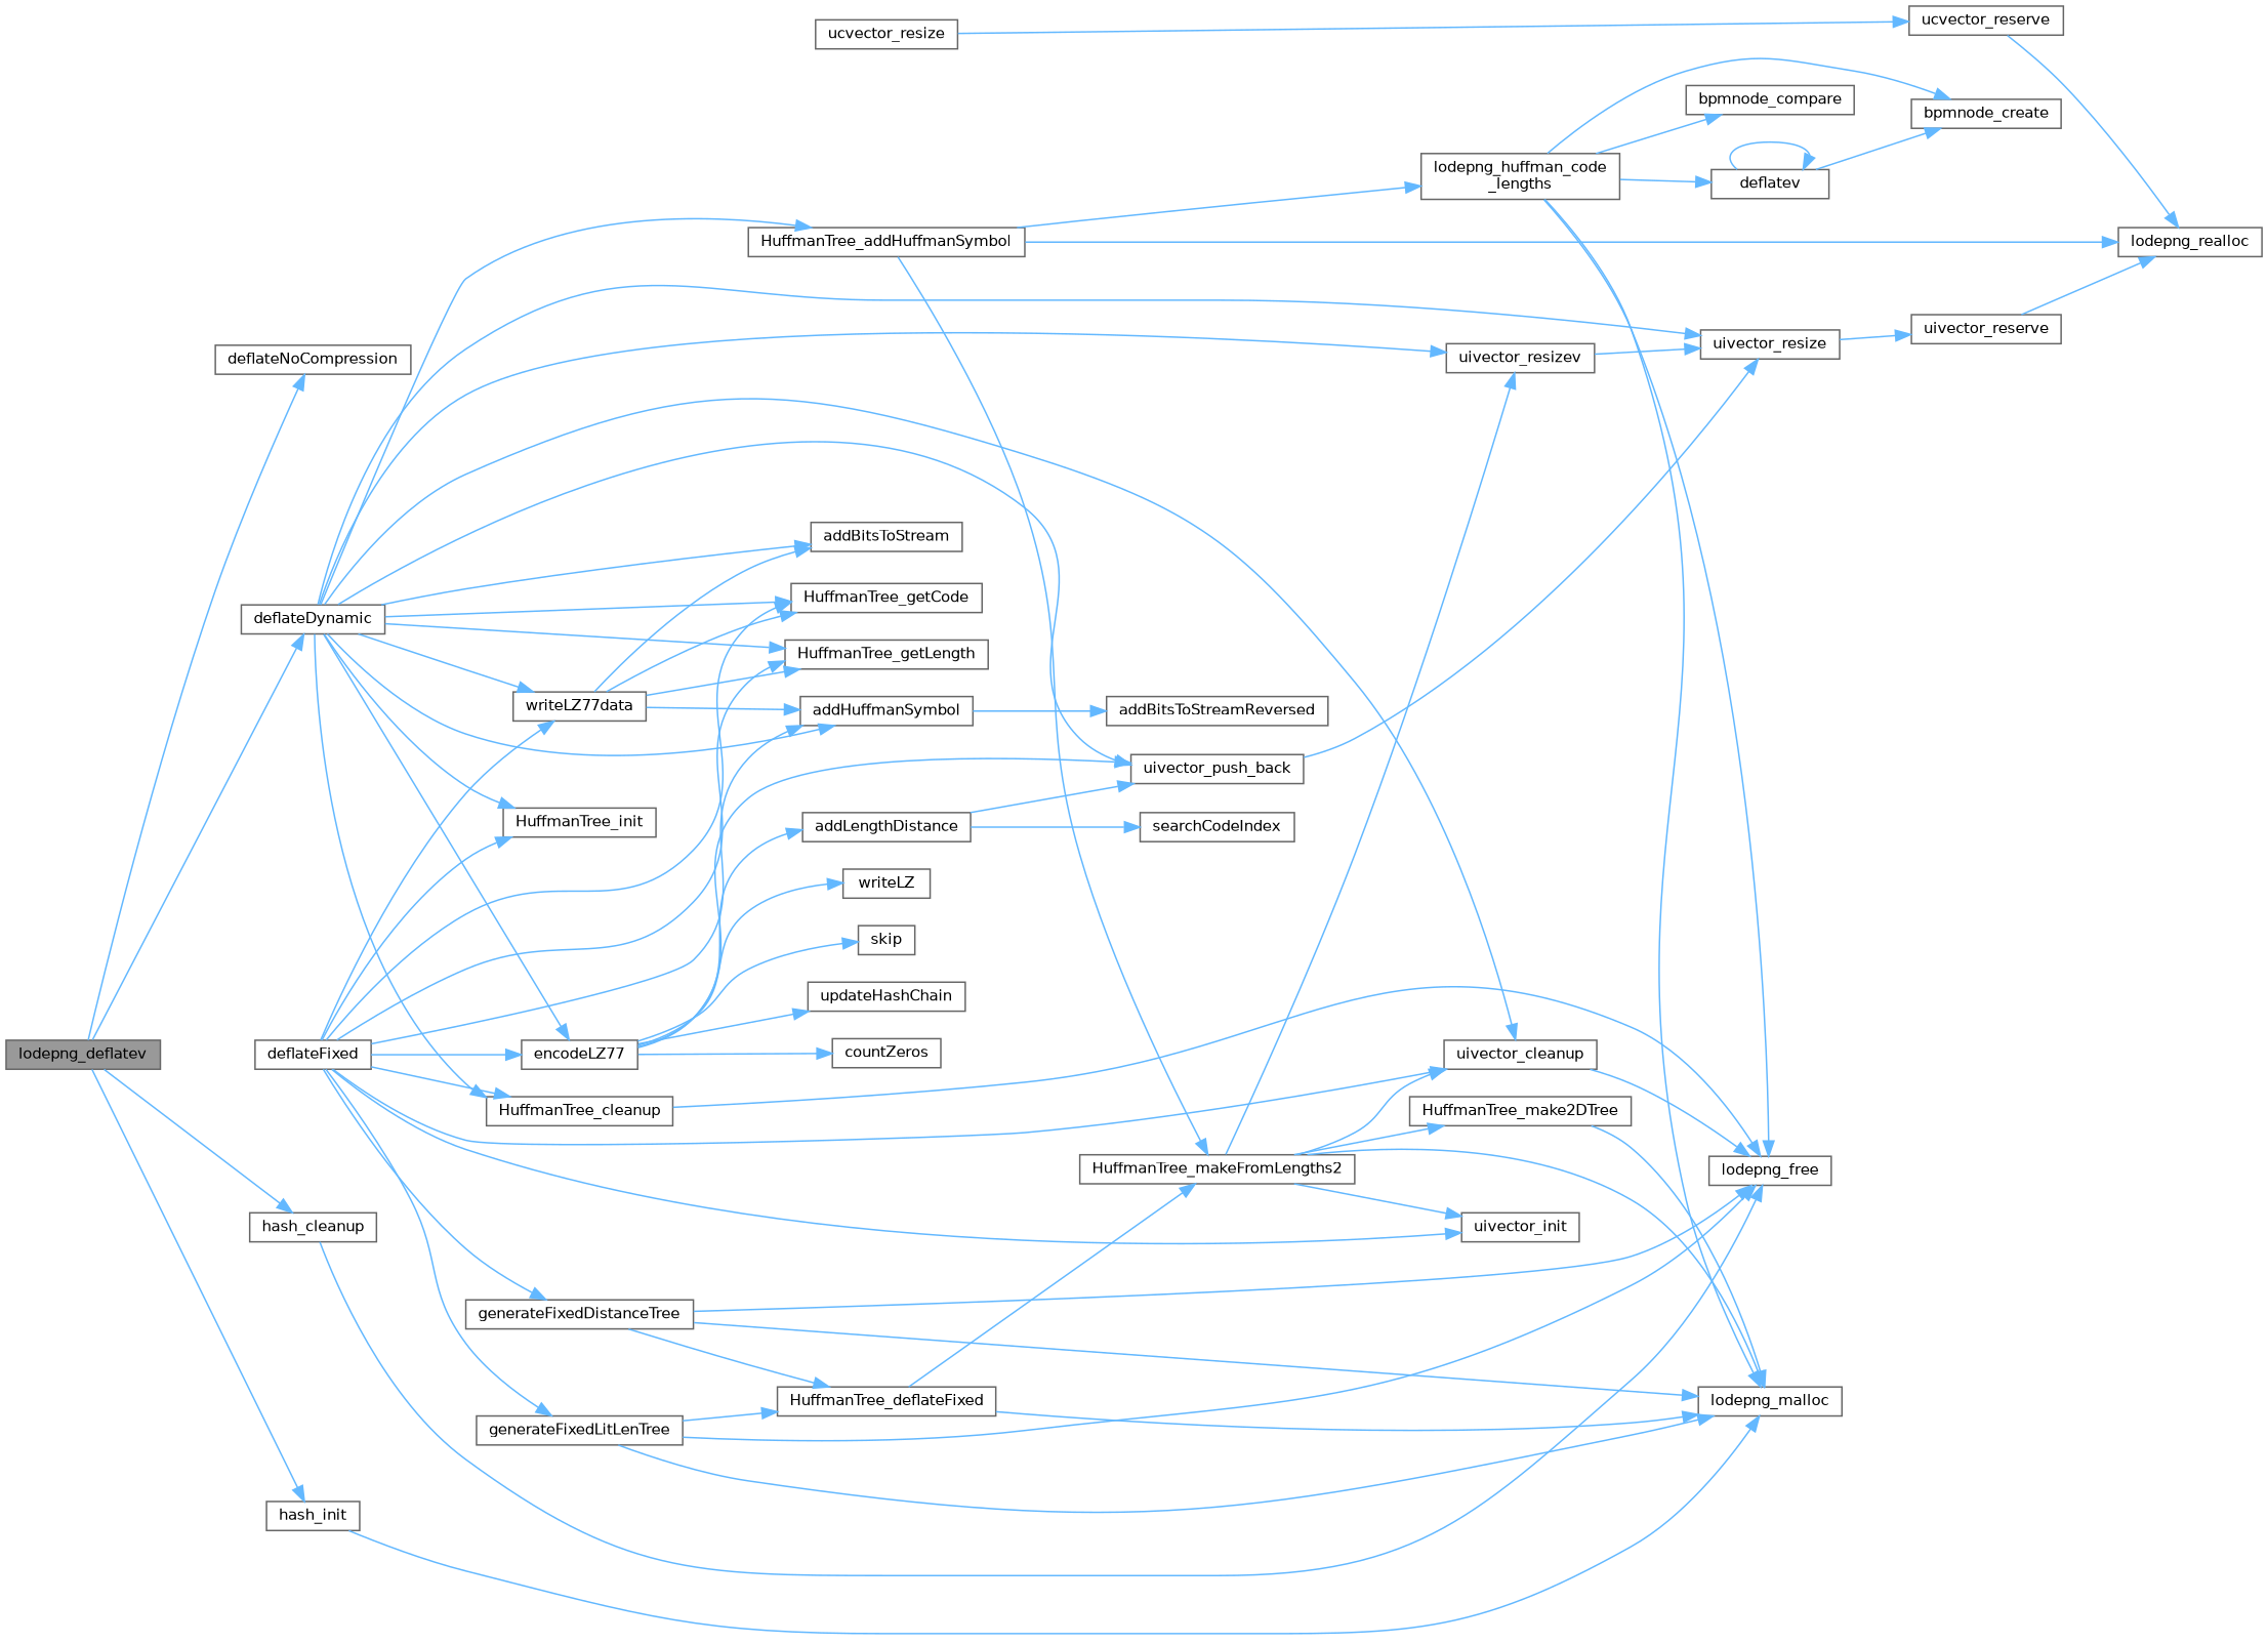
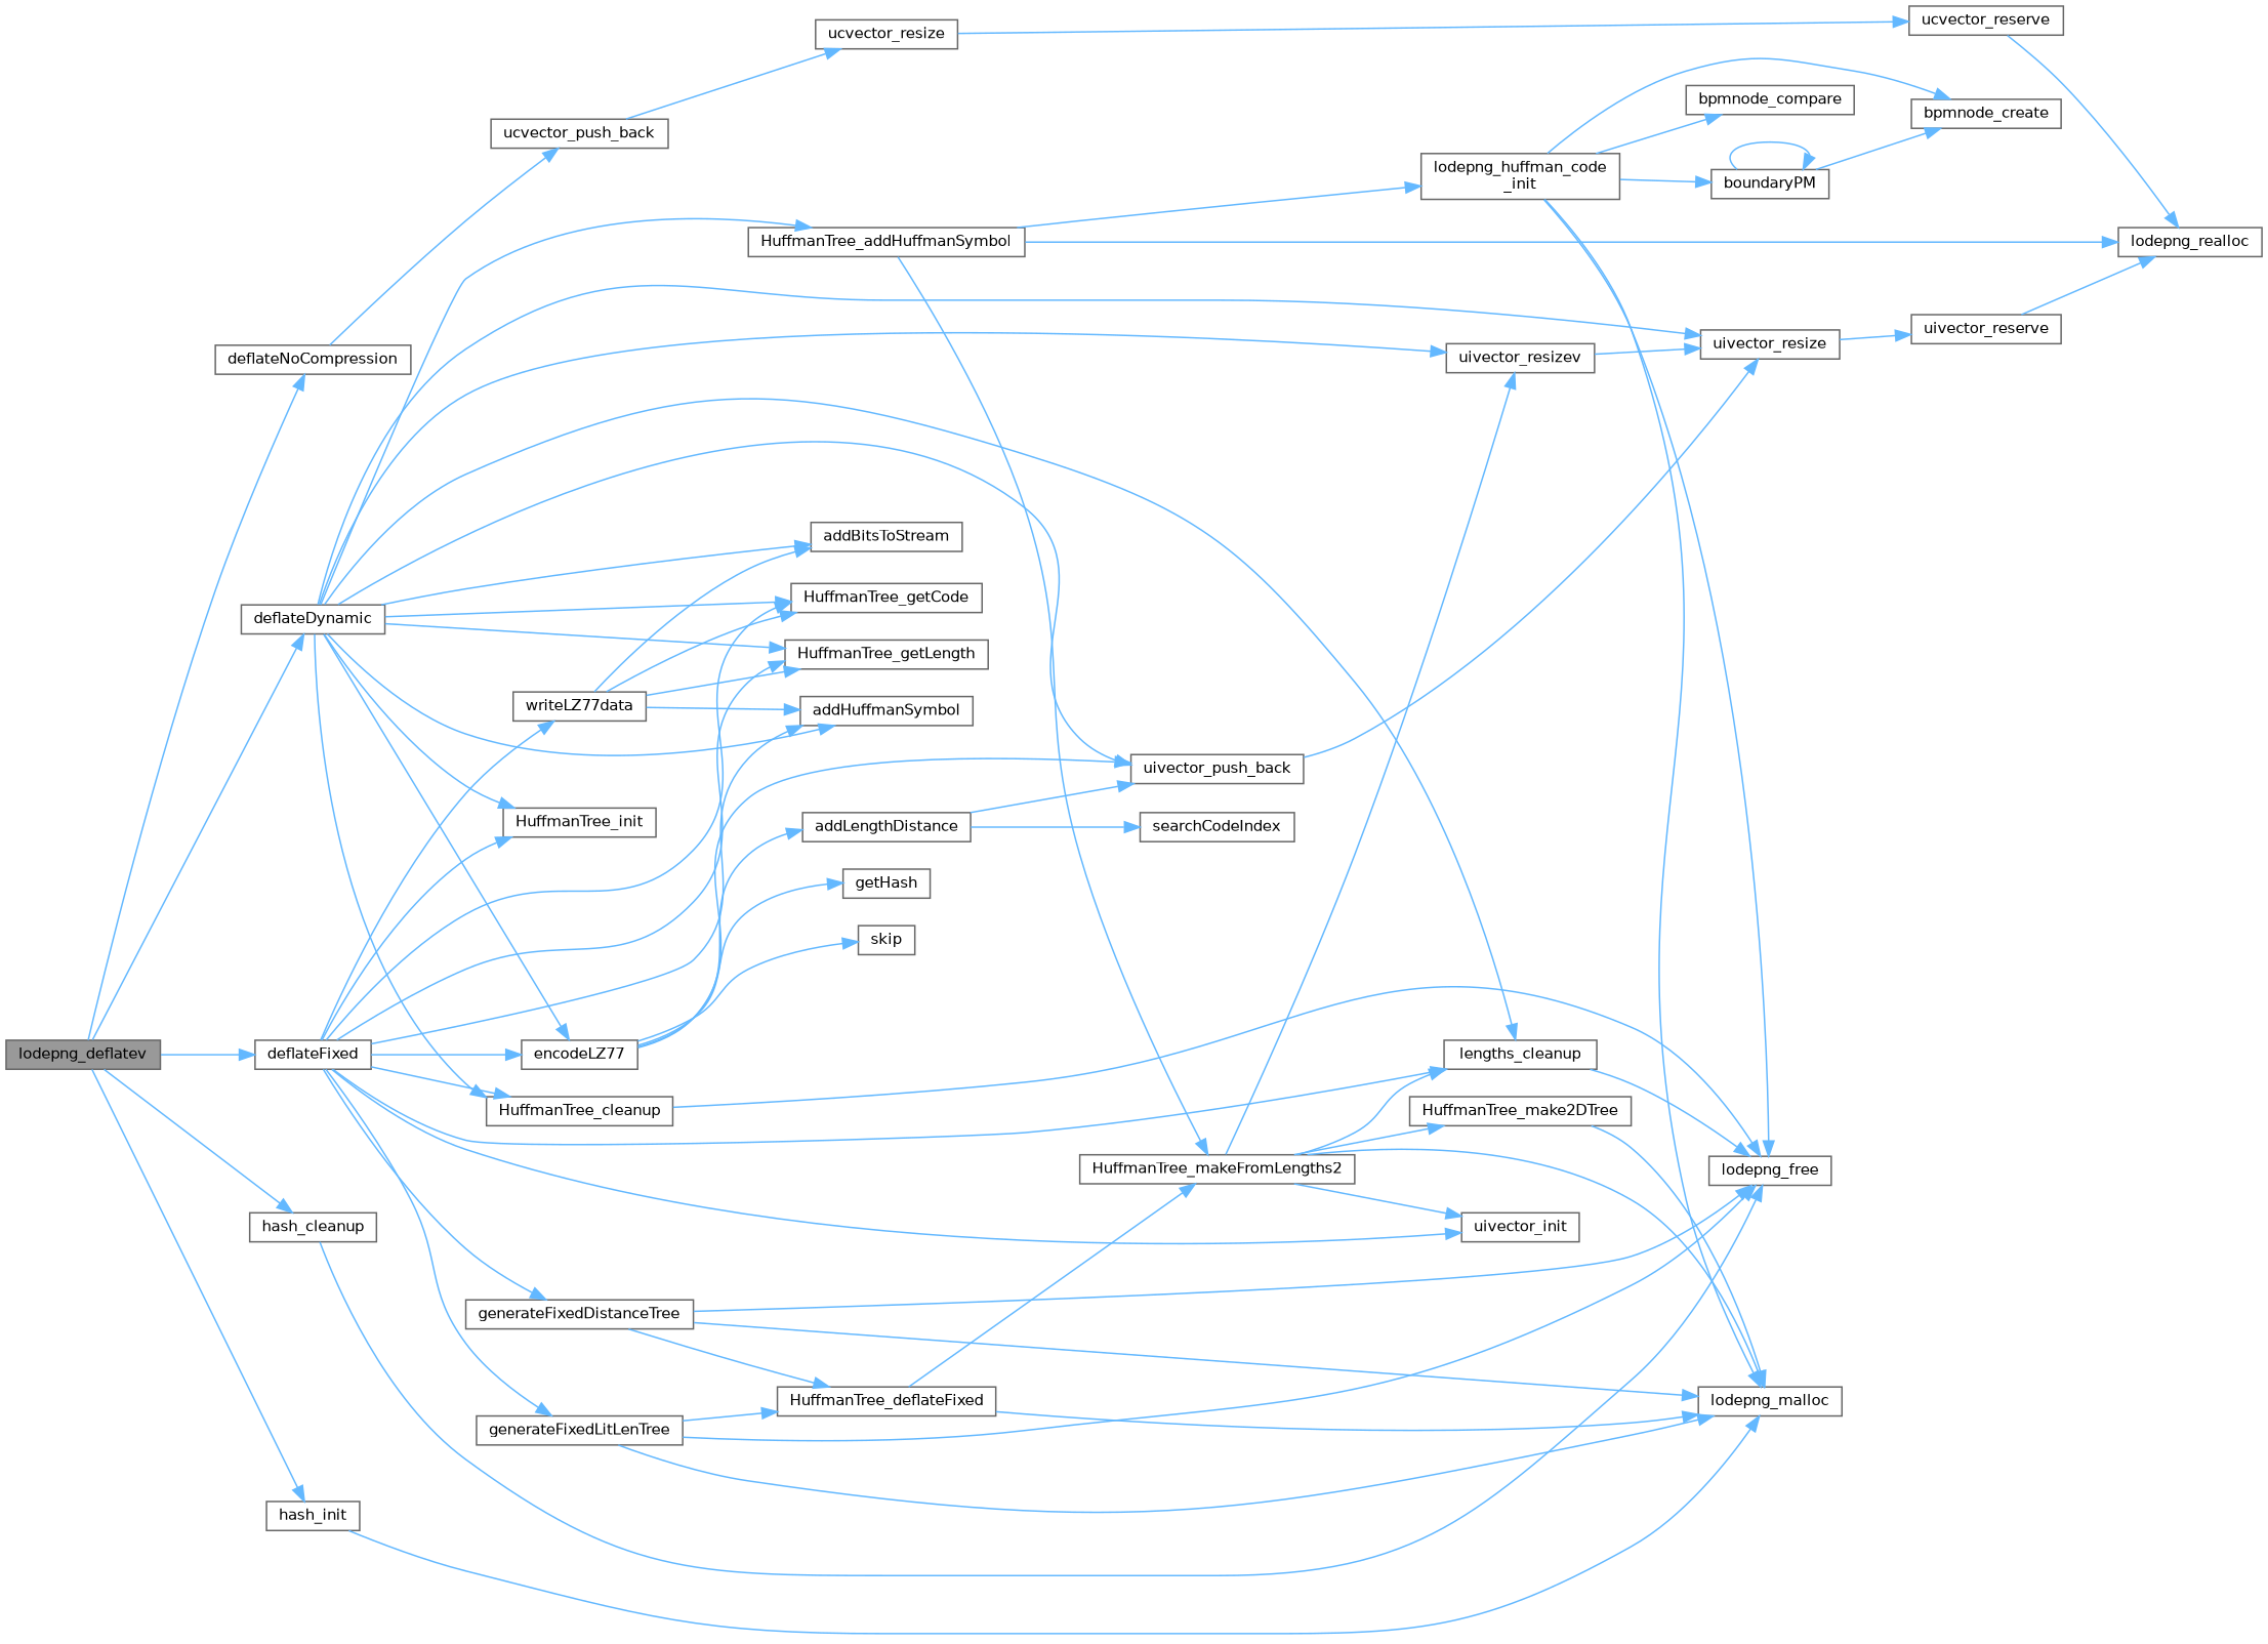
  digraph {
    rankdir=LR
    node [color=grey40 fillcolor=white fontname=Helvetica fontsize=10 shape=box style=filled]
    edge [color=steelblue1 fontname=Helvetica fontsize=10 labelfontname=Helvetica labelfontsize=10 style=solid]
    n1 [color=gray40 fillcolor=grey60 fontcolor=black height=0.2 label=lodepng_deflatev width=0.4]
    n2 [height=0.2 label=deflateDynamic width=0.4]
    n3 [height=0.2 label=deflateFixed width=0.4]
    n4 [height=0.2 label=deflateNoCompression width=0.4]
    n5 [height=0.2 label=hash_cleanup width=0.4]
    n6 [height=0.2 label=hash_init width=0.4]
    n7 [height=0.2 label=addBitsToStream width=0.4]
    n8 [height=0.2 label=addHuffmanSymbol width=0.4]
    n9 [height=0.2 label=encodeLZ77 width=0.4]
    n10 [height=0.2 label=uivector_push_back width=0.4]
    n11 [height=0.2 label=uivector_resize width=0.4]
    n12 [height=0.2 label=HuffmanTree_cleanup width=0.4]
    n13 [height=0.2 label=HuffmanTree_getCode width=0.4]
    n14 [height=0.2 label=HuffmanTree_getLength width=0.4]
    n15 [height=0.2 label=HuffmanTree_init width=0.4]
    n16 [height=0.2 label=HuffmanTree_addHuffmanSymbol width=0.4]
-   n17 [height=0.2 label=uivector_cleanup width=0.4]
+   n17 [height=0.2 label=lengths_cleanup width=0.4]
    n18 [height=0.2 label=uivector_resizev width=0.4]
    n19 [height=0.2 label=writeLZ77data width=0.4]
    n20 [height=0.2 label=uivector_init width=0.4]
    n21 [height=0.2 label=generateFixedDistanceTree width=0.4]
    n22 [height=0.2 label=generateFixedLitLenTree width=0.4]
+   n23 [height=0.2 label=ucvector_push_back width=0.4]
    n24 [height=0.2 label=lodepng_free width=0.4]
    n25 [height=0.2 label=lodepng_malloc width=0.4]
-   n26 [height=0.2 label=addBitsToStreamReversed width=0.4]
    n27 [height=0.2 label=addLengthDistance width=0.4]
-   n28 [height=0.2 label=countZeros width=0.4]
-   n29 [height=0.2 label=writeLZ width=0.4]
+   n29 [height=0.2 label=getHash width=0.4]
    n30 [height=0.2 label=skip width=0.4]
-   n31 [height=0.2 label=updateHashChain width=0.4]
    n32 [height=0.2 label=uivector_reserve width=0.4]
    n33 [height=0.2 label=lodepng_realloc width=0.4]
    n34 [height=0.2 label=HuffmanTree_makeFromLengths2 width=0.4]
-   n35 [height=0.2 label="lodepng_huffman_code\l_lengths" width=0.4]
+   n35 [height=0.2 label="lodepng_huffman_code\l_init" width=0.4]
    n36 [height=0.2 label=searchCodeIndex width=0.4]
    n37 [height=0.2 label=HuffmanTree_make2DTree width=0.4]
-   n38 [height=0.2 label=deflatev width=0.4]
+   n38 [height=0.2 label=boundaryPM width=0.4]
    n39 [height=0.2 label=bpmnode_create width=0.4]
    n40 [height=0.2 label=bpmnode_compare width=0.4]
    n41 [height=0.2 label=HuffmanTree_deflateFixed width=0.4]
    n42 [height=0.2 label=ucvector_resize width=0.4]
    n43 [height=0.2 label=ucvector_reserve width=0.4]
    n1 -> n2
+   n1 -> n3
    n1 -> n4
    n1 -> n5
    n1 -> n6
    n2 -> n7
    n2 -> n8
    n2 -> n9
    n2 -> n10
    n2 -> n11
    n2 -> n12
    n2 -> n13
    n2 -> n14
    n2 -> n15
    n2 -> n16
    n2 -> n17
    n2 -> n18
-   n2 -> n19
    n3 -> n8
    n3 -> n9
    n3 -> n12
    n3 -> n13
    n3 -> n14
    n3 -> n15
    n3 -> n17
    n3 -> n19
    n3 -> n20
    n3 -> n21
    n3 -> n22
+   n4 -> n23
    n5 -> n24
    n6 -> n25
-   n8 -> n26
    n9 -> n10
    n9 -> n27
-   n9 -> n28
    n9 -> n29
    n9 -> n30
-   n9 -> n31
    n10 -> n11
    n11 -> n32
    n12 -> n24
    n16 -> n33
    n16 -> n34
    n16 -> n35
    n17 -> n24
    n18 -> n11
    n19 -> n7
    n19 -> n8
    n19 -> n13
    n19 -> n14
    n21 -> n24
    n21 -> n25
    n21 -> n41
    n22 -> n24
    n22 -> n25
    n22 -> n41
+   n23 -> n42
    n27 -> n10
    n27 -> n36
    n32 -> n33
    n34 -> n17
    n34 -> n18
    n34 -> n20
    n34 -> n25
    n34 -> n37
    n35 -> n24
    n35 -> n25
    n35 -> n38
    n35 -> n39
    n35 -> n40
    n37 -> n25
    n38 -> n38
    n38 -> n39
    n41 -> n25
    n41 -> n34
    n42 -> n43
    n43 -> n33
  }
